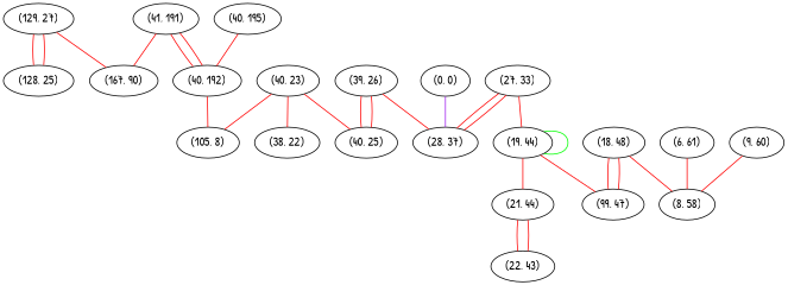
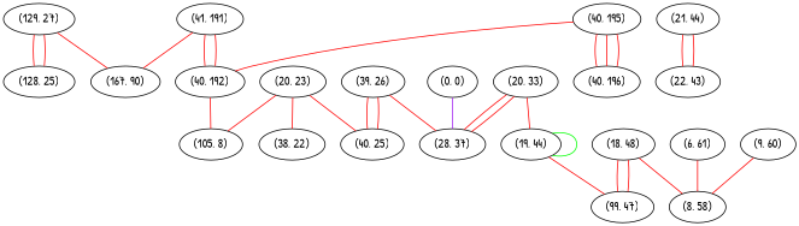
  graph {
    fontname="Patrick Hand"
    node [fontname="Patrick Hand"]
    edge [color=red fontname="Patrick Hand" weight=1]
    "(129, 27)"
    "(167, 90)"
    "(128, 25)"
    "(39, 26)"
    "(40, 25)"
    n6 [label="(28, 37)"]
    "(41, 191)"
    "(40, 192)"
    "(105, 8)"
    n10 [label="(99, 47)"]
    "(18, 48)"
    "(8, 58)"
    "(19, 44)"
    "(21, 44)"
    "(22, 43)"
-   "(27, 33)"
+   "(27, 33)" [label="(20, 33)"]
    "(6, 61)"
-   "(40, 23)"
+   "(40, 23)" [label="(20, 23)"]
    "(38, 22)"
    "(40, 195)"
+   "(40, 196)"
    "(0, 0)"
    "(9, 60)"
    "(129, 27)" -- "(167, 90)"
    "(129, 27)" -- "(128, 25)"
    "(129, 27)" -- "(128, 25)"
    "(39, 26)" -- "(40, 25)"
    "(39, 26)" -- "(40, 25)"
    "(39, 26)" -- n6
    "(41, 191)" -- "(167, 90)"
    "(41, 191)" -- "(40, 192)"
    "(41, 191)" -- "(40, 192)"
    "(40, 192)" -- "(105, 8)"
    "(18, 48)" -- n10
    "(18, 48)" -- n10
    "(18, 48)" -- "(8, 58)"
    "(19, 44)" -- n10
    "(19, 44)" -- "(19, 44)" [color=green weight=2]
-   "(19, 44)" -- "(21, 44)"
    "(21, 44)" -- "(22, 43)"
    "(21, 44)" -- "(22, 43)"
    "(27, 33)" -- n6
    "(27, 33)" -- n6
    "(27, 33)" -- "(19, 44)"
    "(6, 61)" -- "(8, 58)"
    "(40, 23)" -- "(40, 25)"
    "(40, 23)" -- "(105, 8)"
    "(40, 23)" -- "(38, 22)"
    "(40, 195)" -- "(40, 192)"
+   "(40, 195)" -- "(40, 196)"
+   "(40, 195)" -- "(40, 196)"
+   "(40, 195)" -- "(40, 196)"
    "(0, 0)" -- n6 [color=purple weight=4]
    "(9, 60)" -- "(8, 58)"
  }
